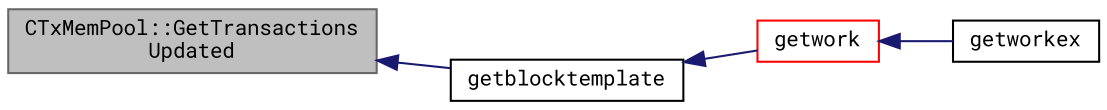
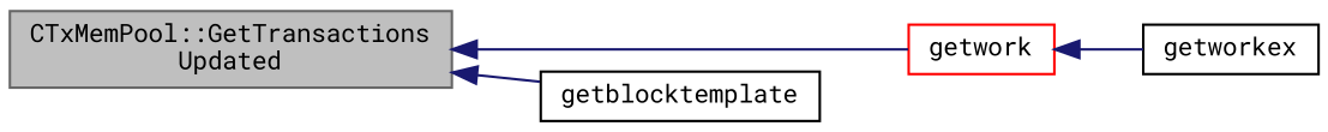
  digraph {
    fontname="Roboto Mono"
    rankdir=LR
    node [color=black fillcolor=white fontname="Roboto Mono" fontsize=10 shape=record style=filled]
    edge [color=midnightblue dir=back fontname="Roboto Mono" fontsize=10 labelfontname=Helvetica labelfontsize=10 style=solid]
    n1 [color=gray40 fillcolor=grey75 fontcolor=black height=0.2 label="CTxMemPool::GetTransactions\lUpdated" width=0.4]
    n2 [color=red height=0.2 label=getwork width=0.4]
    n3 [height=0.2 label=getblocktemplate width=0.4]
    n4 [height=0.2 label=getworkex width=0.4]
-   n3 -> n2
+   n1 -> n2
    n1 -> n3
    n2 -> n4
  }
